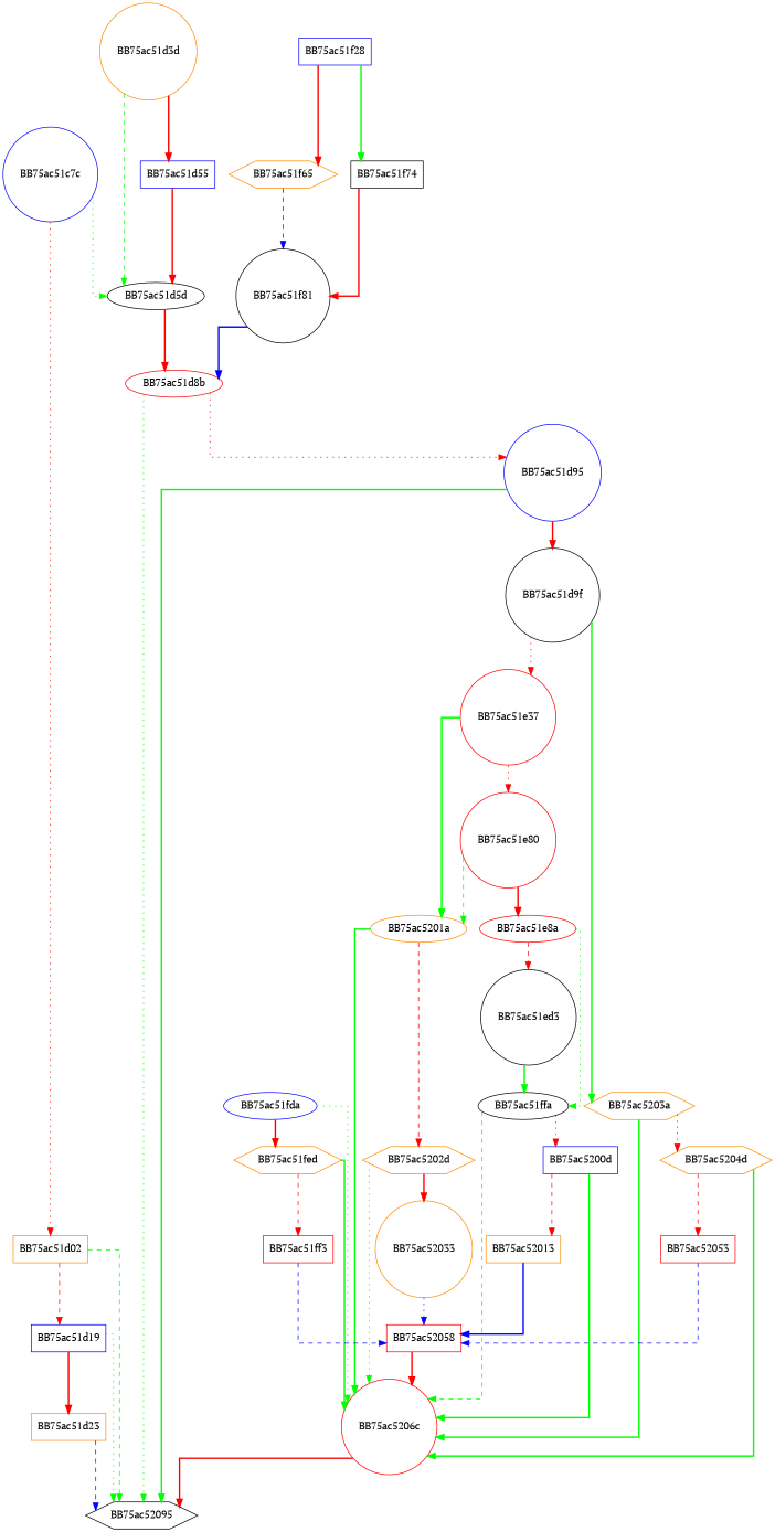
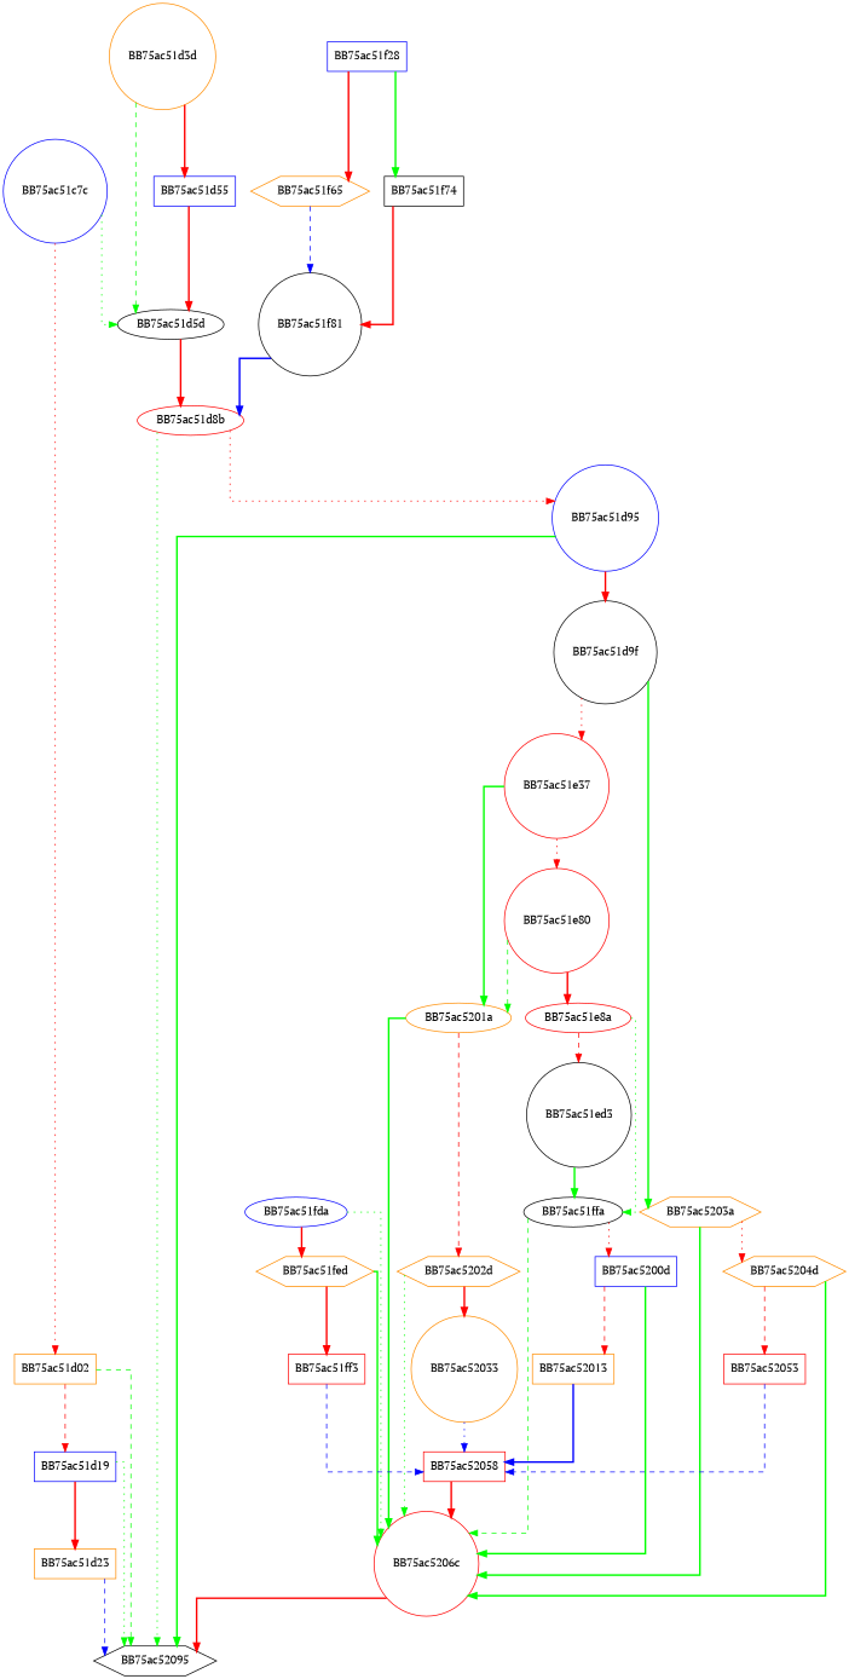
  digraph {
    fontname="PT Serif"
    splines=ortho
    node [color=darkorange fontname="PT Serif" shape=box]
    edge [color=red fontname="PT Serif" style=bold]
    BB75ac51c7c [color=blue shape=circle]
    BB75ac51d02
    BB75ac51d5d [color=black shape=ellipse]
    BB75ac51d3d [shape=circle]
    BB75ac51d55 [color=blue]
    BB75ac52095 [color=black shape=hexagon]
    BB75ac51d19 [color=blue]
    BB75ac51d8b [color=red shape=ellipse]
    BB75ac51d23
    BB75ac51d95 [color=blue shape=circle]
    BB75ac51d9f [color=black shape=circle]
    BB75ac5203a [shape=hexagon]
    BB75ac51e37 [color=red shape=circle]
    BB75ac5206c [color=red shape=circle]
    BB75ac5204d [shape=hexagon]
    BB75ac5201a [shape=ellipse]
    BB75ac51e80 [color=red shape=circle]
    BB75ac52053 [color=red]
    BB75ac5202d [shape=hexagon]
    BB75ac51e8a [color=red shape=ellipse]
    BB75ac52033 [shape=circle]
    BB75ac51ffa [color=black shape=ellipse]
    BB75ac51ed3 [color=black shape=circle]
    BB75ac5200d [color=blue]
    BB75ac52013
    BB75ac51fda [color=blue shape=ellipse]
    BB75ac51fed [shape=hexagon]
    BB75ac51f28 [color=blue]
    BB75ac51f74 [color=black]
    BB75ac51f65 [shape=hexagon]
    BB75ac51ff3 [color=red]
    BB75ac51f81 [color=black shape=circle]
    BB75ac52058 [color=red]
    BB75ac51c7c -> BB75ac51d02 [style=dotted]
    BB75ac51c7c -> BB75ac51d5d [color=green style=dotted]
    BB75ac51d02 -> BB75ac52095 [color=green style=dashed]
    BB75ac51d02 -> BB75ac51d19 [style=dashed]
    BB75ac51d5d -> BB75ac51d8b
    BB75ac51d3d -> BB75ac51d5d [color=green style=dashed]
    BB75ac51d3d -> BB75ac51d55
    BB75ac51d55 -> BB75ac51d5d
    BB75ac51d19 -> BB75ac52095 [color=green style=dotted]
    BB75ac51d19 -> BB75ac51d23
    BB75ac51d8b -> BB75ac52095 [color=green style=dotted]
    BB75ac51d8b -> BB75ac51d95 [style=dotted]
    BB75ac51d23 -> BB75ac52095 [color=blue style=dashed]
    BB75ac51d95 -> BB75ac52095 [color=green]
    BB75ac51d95 -> BB75ac51d9f
    BB75ac51d9f -> BB75ac5203a [color=green]
    BB75ac51d9f -> BB75ac51e37 [style=dotted]
    BB75ac5203a -> BB75ac5206c [color=green]
    BB75ac5203a -> BB75ac5204d [style=dotted]
    BB75ac51e37 -> BB75ac5201a [color=green]
    BB75ac51e37 -> BB75ac51e80 [style=dotted]
    BB75ac5206c -> BB75ac52095
    BB75ac5204d -> BB75ac5206c [color=green]
    BB75ac5204d -> BB75ac52053 [style=dashed]
    BB75ac5201a -> BB75ac5206c [color=green]
    BB75ac5201a -> BB75ac5202d [style=dashed]
    BB75ac51e80 -> BB75ac5201a [color=green style=dashed]
    BB75ac51e80 -> BB75ac51e8a
    BB75ac52053 -> BB75ac52058 [color=blue style=dashed]
    BB75ac5202d -> BB75ac5206c [color=green style=dotted]
    BB75ac5202d -> BB75ac52033
    BB75ac51e8a -> BB75ac51ffa [color=green style=dotted]
    BB75ac51e8a -> BB75ac51ed3 [style=dashed]
    BB75ac52033 -> BB75ac52058 [color=blue style=dotted]
    BB75ac51ffa -> BB75ac5206c [color=green style=dashed]
    BB75ac51ffa -> BB75ac5200d [style=dotted]
    BB75ac51ed3 -> BB75ac51ffa [color=green]
    BB75ac5200d -> BB75ac5206c [color=green]
    BB75ac5200d -> BB75ac52013 [style=dashed]
    BB75ac52013 -> BB75ac52058 [color=blue]
    BB75ac51fda -> BB75ac5206c [color=green style=dotted]
    BB75ac51fda -> BB75ac51fed
    BB75ac51fed -> BB75ac5206c [color=green]
-   BB75ac51fed -> BB75ac51ff3 [style=dashed]
+   BB75ac51fed -> BB75ac51ff3
    BB75ac51f28 -> BB75ac51f74 [color=green]
    BB75ac51f28 -> BB75ac51f65
    BB75ac51f74 -> BB75ac51f81
    BB75ac51f65 -> BB75ac51f81 [color=blue style=dashed]
    BB75ac51ff3 -> BB75ac52058 [color=blue style=dashed]
    BB75ac51f81 -> BB75ac51d8b [color=blue]
    BB75ac52058 -> BB75ac5206c
  }
